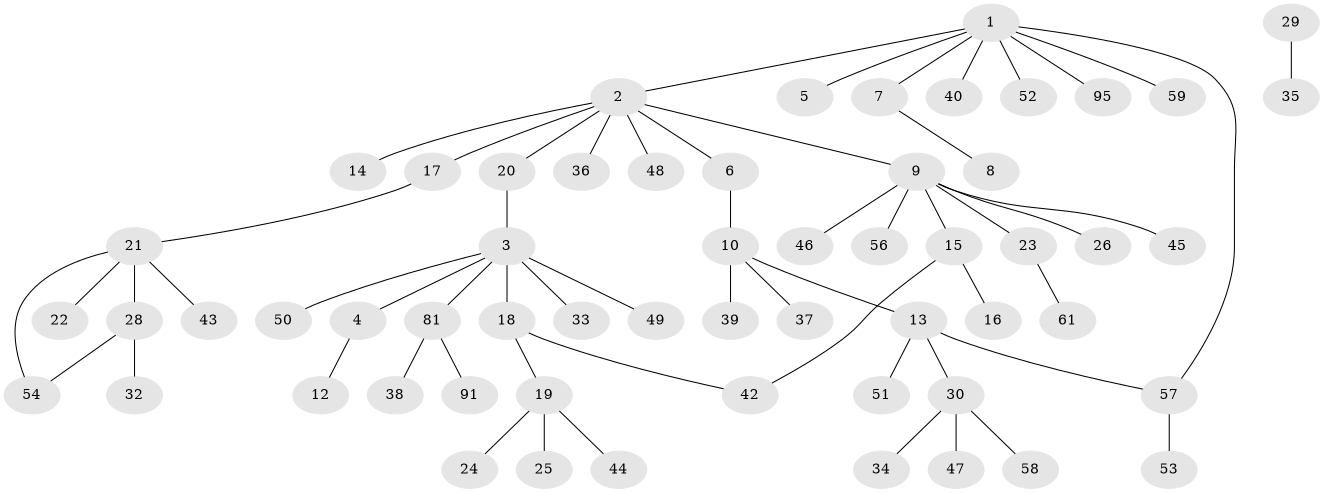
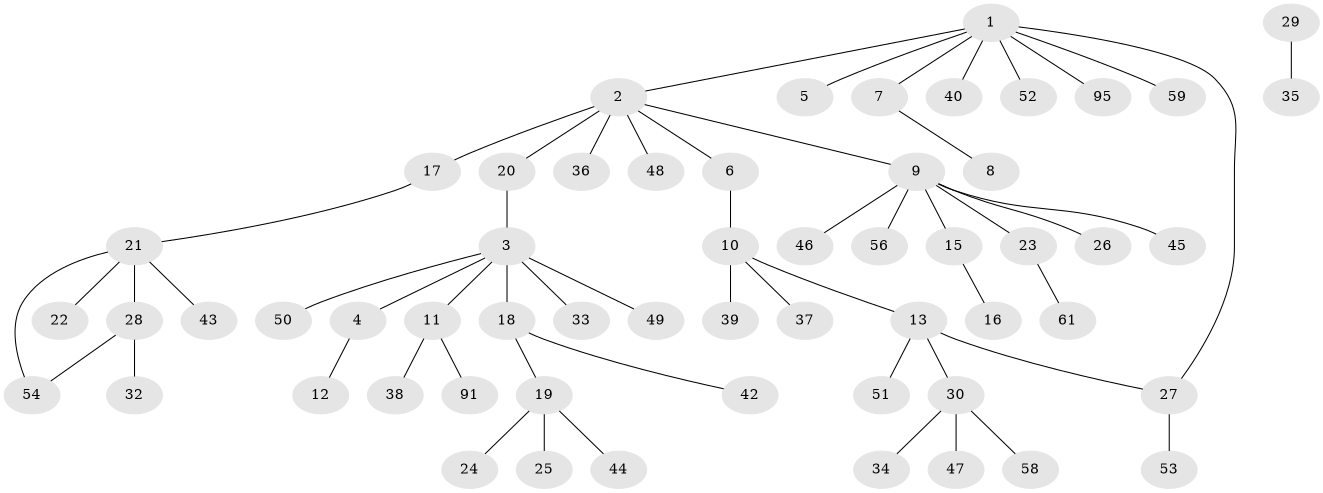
  graph {
    node [color=gray90 style=filled]
    1
    2
    5
    7
    40
    52
    n7 [label=95]
    59
-   27 [label=57]
+   27
    6
    9
-   14
    17
    20
    36
    48
    8
    30
    34
    47
    58
    3
    4
-   11 [label=81]
+   11
    18
    33
    49
    50
    10
    15
    23
    26
    45
    46
    56
    21
    12
    38
    n39 [label=91]
    42
    19
    13
    37
    39
    16
    n46 [label=61]
    51
    53
    22
    28
    43
    54
    24
    25
    44
    32
    29
    35
    1 -- 2
    1 -- 5
    1 -- 7
    1 -- 40
    1 -- 52
    1 -- n7
    1 -- 59
    1 -- 27
    2 -- 6
    2 -- 9
-   2 -- 14
    2 -- 17
    2 -- 20
    2 -- 36
    2 -- 48
    7 -- 8
    27 -- 53
    6 -- 10
    9 -- 15
    9 -- 23
    9 -- 26
    9 -- 45
    9 -- 46
    9 -- 56
    17 -- 21
    20 -- 3
    30 -- 34
    30 -- 47
    30 -- 58
    3 -- 4
    3 -- 11
    3 -- 18
    3 -- 33
    3 -- 49
    3 -- 50
    4 -- 12
    11 -- 38
    11 -- n39
    18 -- 42
    18 -- 19
    10 -- 13
    10 -- 37
    10 -- 39
-   15 -- 42
    15 -- 16
    23 -- n46
    21 -- 22
    21 -- 28
    21 -- 43
    21 -- 54
    19 -- 24
    19 -- 25
    19 -- 44
    13 -- 27
    13 -- 30
    13 -- 51
    28 -- 54
    28 -- 32
    29 -- 35
  }
